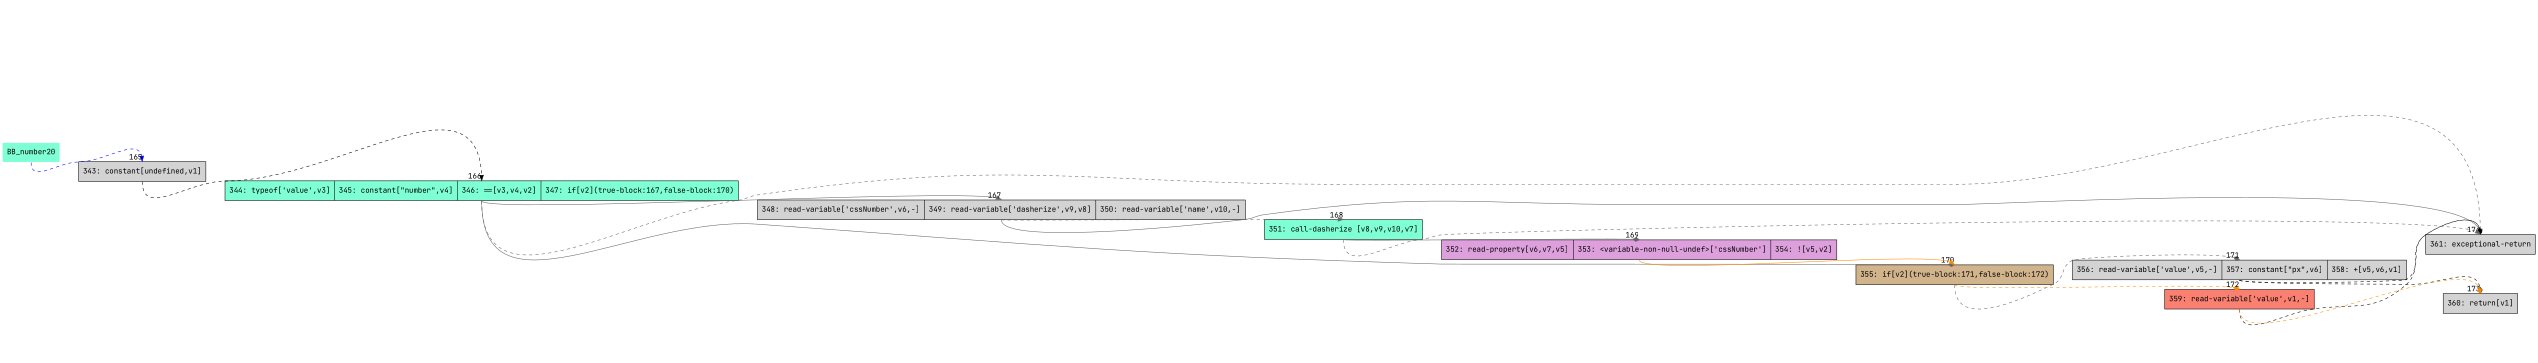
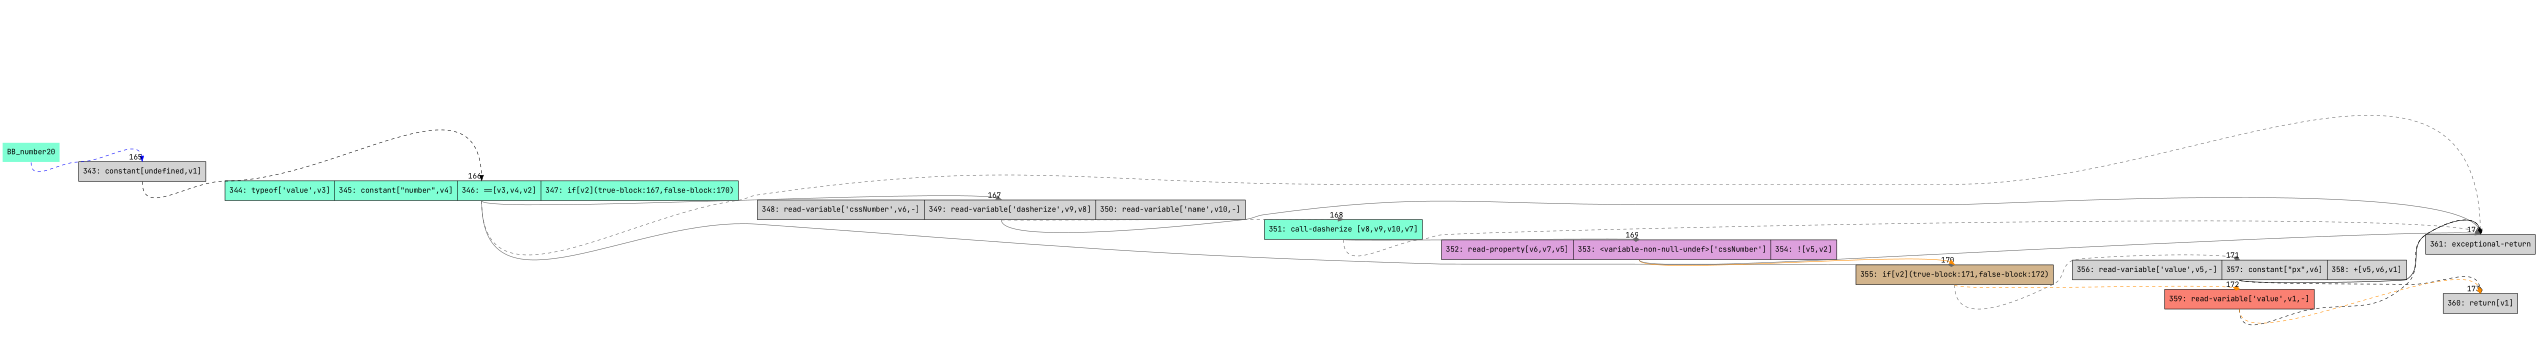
  digraph {
    fontname="JetBrains Mono"
    rankdir=LR
    node [fillcolor=lightgrey fontname="JetBrains Mono" shape=record style=filled]
    edge [arrowhead=diamond color=gray40 fontname="JetBrains Mono" headport=n style=dashed tailport=s]
    n1 [fillcolor=aquamarine label=BB_number20 shape=none]
    n2 [label="{343: constant[undefined,v1]}"]
    n3 [fillcolor=aquamarine label="{344: typeof['value',v3]|345: constant[\"number\",v4]|346: ==[v3,v4,v2]|347: if[v2](true-block:167,false-block:170)}"]
    n4 [fillcolor=tan label="{355: if[v2](true-block:171,false-block:172)}"]
    n5 [label="{348: read-variable['cssNumber',v6,-]|349: read-variable['dasherize',v9,v8]|350: read-variable['name',v10,-]}"]
    n6 [label="{361: exceptional-return}"]
    n7 [label="{356: read-variable['value',v5,-]|357: constant[\"px\",v6]|358: +[v5,v6,v1]}"]
    n8 [fillcolor=salmon label="{359: read-variable['value',v1,-]}"]
    n9 [fillcolor=aquamarine label="{351: call-dasherize [v8,v9,v10,v7]}"]
    n10 [label="{360: return[v1]}"]
    n11 [fillcolor=plum label="{352: read-property[v6,v7,v5]|353: \<variable-non-null-undef\>['cssNumber']|354: ![v5,v2]}"]
    n1 -> n2 [arrowhead=normal color=blue headlabel="    165"]
    n2 -> n3 [arrowhead=normal color=black headlabel="      166"]
    n3 -> n4 [headlabel="      170" style=solid]
    n3 -> n5 [arrowhead=normal headlabel="      167" style=solid]
    n3 -> n6 [arrowhead=normal headlabel="      174"]
    n4 -> n7 [headlabel="      171"]
    n4 -> n8 [color=darkorange headlabel="      172"]
    n5 -> n6 [style=solid]
    n5 -> n9 [arrowhead=normal headlabel="      168"]
-   n7 -> n6 [color=black]
+   n7 -> n6 [color=black style=solid]
    n7 -> n10 [color=black headlabel="      173"]
    n8 -> n6 [color=black]
    n8 -> n10 [color=darkorange]
    n9 -> n6 [arrowhead=normal]
    n9 -> n11 [headlabel="      169" style=solid]
    n11 -> n4 [arrowhead=normal color=darkorange style=solid]
+   n11 -> n6 [arrowhead=normal style=solid]
  }
